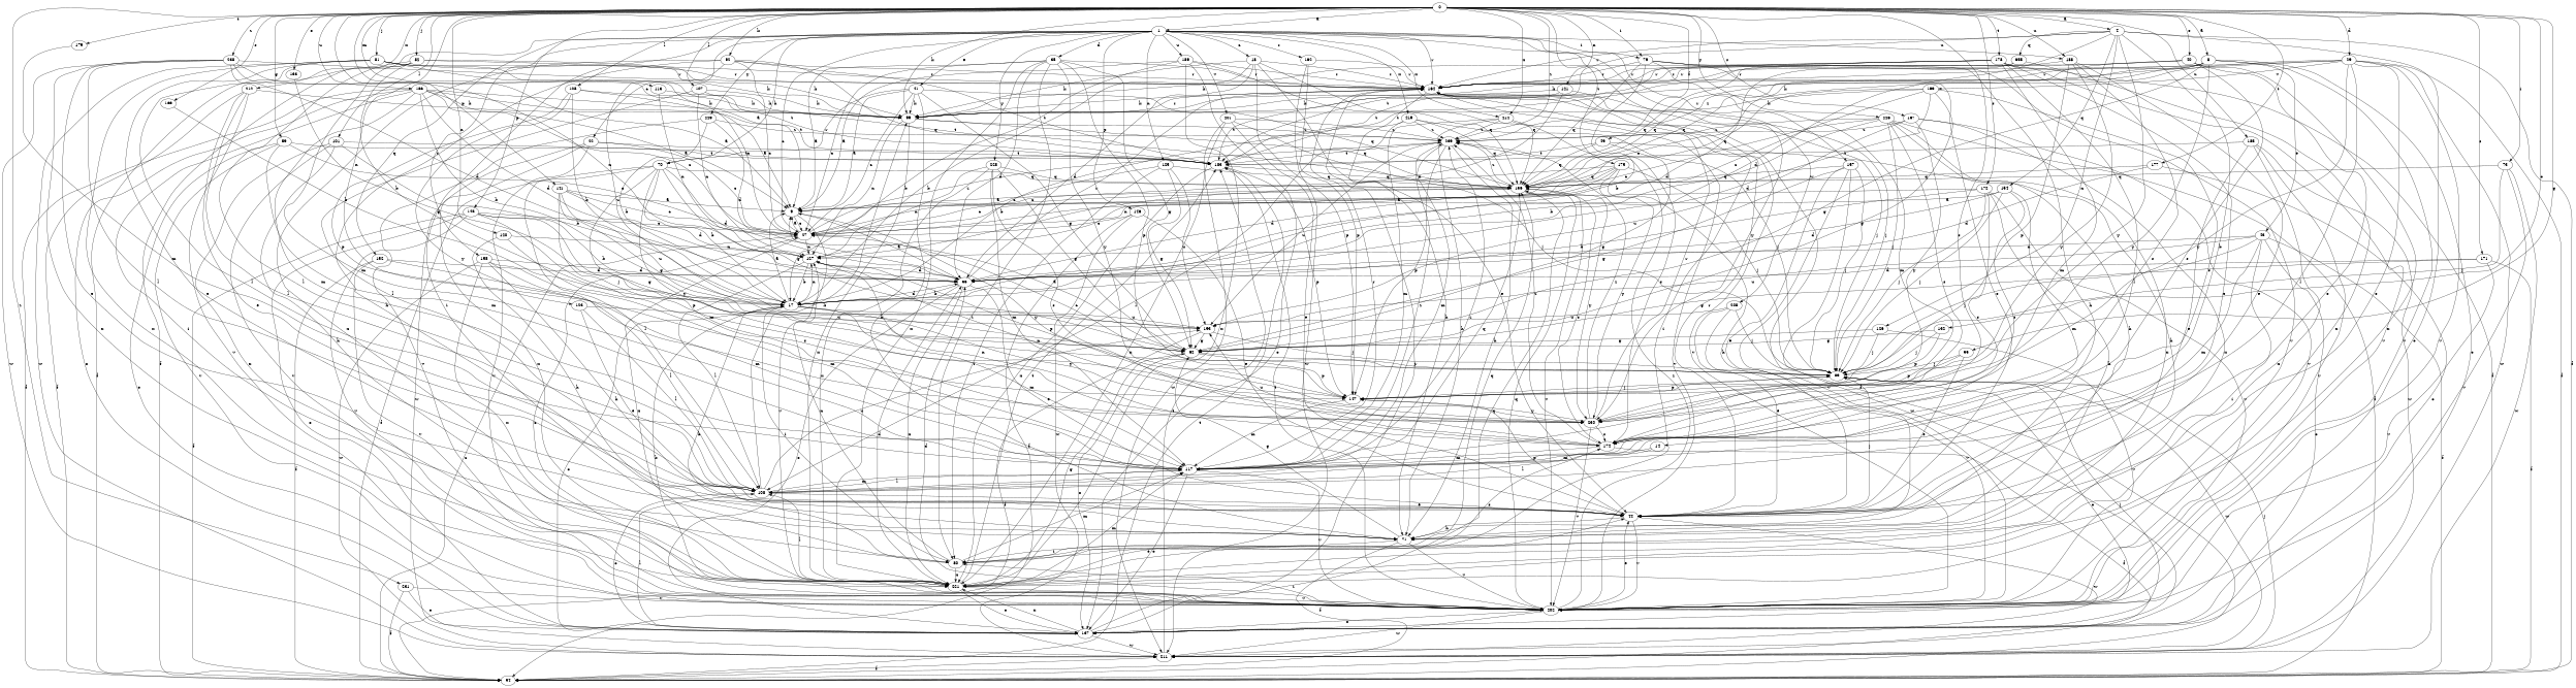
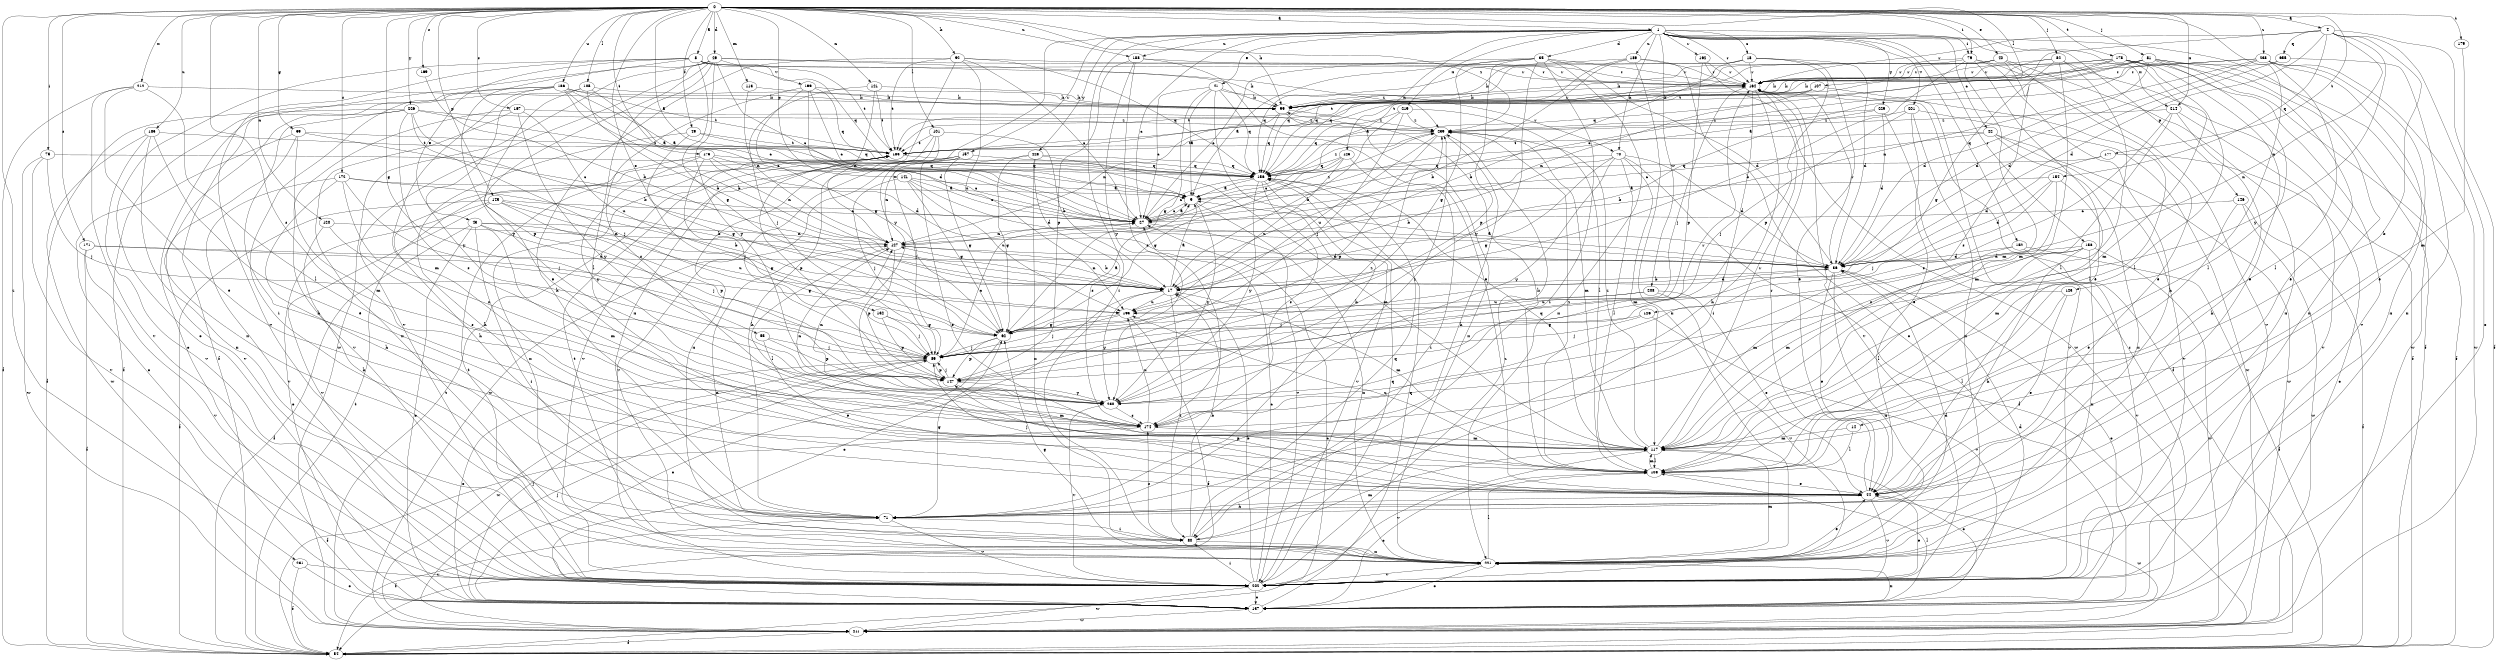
  strict digraph {
    0
    1
    4
    8
    9
    29
    40
    49
    55
    59
    73
    79
    81
    82
    92
    99
    101
    105
    107
    113
    120
    121
    123
    132
-   133
    141
    145
    167
    169
    171
    172
    174
    175
    177
    178
    179
    185
    186
    188
    212
    214
    226
    231
    238
    239
    18
    22
    27
    35
    41
    54
    70
    80
    125
    146
    152
    157
    158
    162
    164
    189
    201
    208
    219
    228
    229
    230
    14
    36
    126
    137
    154
    n73 [label=655]
    183
    43
    62
    156
    202
    199
    108
    44
    211
    221
    71
    147
    89
    117
    17
    193
    127
    0 -> 1 [label=a]
    0 -> 4 [label=a]
    0 -> 8 [label=a]
    0 -> 9 [label=a]
    0 -> 29 [label=d]
    0 -> 40 [label=e]
    0 -> 49 [label=f]
    0 -> 55 [label=g]
    0 -> 59 [label=g]
    0 -> 73 [label=i]
    0 -> 79 [label=i]
    0 -> 81 [label=j]
    0 -> 82 [label=j]
    0 -> 92 [label=k]
    0 -> 99 [label=k]
    0 -> 101 [label=l]
    0 -> 105 [label=l]
    0 -> 107 [label=l]
    0 -> 113 [label=m]
    0 -> 120 [label=n]
    0 -> 121 [label=n]
    0 -> 123 [label=n]
    0 -> 132 [label=o]
-   0 -> 133 [label=o]
    0 -> 141 [label=p]
    0 -> 145 [label=p]
    0 -> 167 [label=s]
    0 -> 169 [label=s]
    0 -> 171 [label=s]
    0 -> 172 [label=s]
    0 -> 174 [label=s]
    0 -> 175 [label=t]
    0 -> 177 [label=t]
    0 -> 178 [label=t]
    0 -> 179 [label=t]
    0 -> 185 [label=u]
    0 -> 186 [label=u]
    0 -> 188 [label=u]
    0 -> 212 [label=x]
    0 -> 214 [label=x]
    0 -> 226 [label=y]
    0 -> 231 [label=z]
    0 -> 238 [label=z]
    0 -> 239 [label=z]
    1 -> 79 [label=i]
    1 -> 188 [label=u]
    1 -> 214 [label=x]
    1 -> 18 [label=c]
    1 -> 22 [label=c]
    1 -> 27 [label=c]
    1 -> 35 [label=d]
    1 -> 41 [label=e]
    1 -> 54 [label=f]
    1 -> 70 [label=h]
    1 -> 80 [label=i]
    1 -> 125 [label=n]
    1 -> 146 [label=p]
    1 -> 152 [label=q]
    1 -> 157 [label=r]
    1 -> 158 [label=r]
    1 -> 162 [label=r]
    1 -> 164 [label=r]
    1 -> 189 [label=u]
    1 -> 201 [label=v]
    1 -> 208 [label=w]
    1 -> 219 [label=x]
    1 -> 228 [label=y]
    1 -> 229 [label=y]
    1 -> 230 [label=y]
    4 -> 54 [label=f]
    4 -> 164 [label=r]
    4 -> 230 [label=y]
    4 -> 14 [label=b]
    4 -> 36 [label=d]
    4 -> 126 [label=n]
    4 -> 137 [label=o]
    4 -> 154 [label=q]
    4 -> n73 [label=q]
    4 -> 183 [label=t]
    8 -> 239 [label=z]
    8 -> 164 [label=r]
    8 -> 230 [label=y]
    8 -> 137 [label=o]
    8 -> 183 [label=t]
    8 -> 43 [label=e]
    8 -> 62 [label=g]
    8 -> 156 [label=q]
    8 -> 202 [label=v]
    9 -> 27 [label=c]
    9 -> 230 [label=y]
    9 -> 202 [label=v]
    29 -> 99 [label=k]
    29 -> 27 [label=c]
    29 -> 54 [label=f]
    29 -> 164 [label=r]
    29 -> 230 [label=y]
    29 -> 202 [label=v]
    29 -> 199 [label=v]
    29 -> 108 [label=l]
    29 -> 44 [label=e]
    29 -> 211 [label=w]
    40 -> 99 [label=k]
    40 -> 174 [label=s]
    40 -> 164 [label=r]
    40 -> 156 [label=q]
    40 -> 44 [label=e]
    40 -> 221 [label=x]
    49 -> 183 [label=t]
    49 -> 62 [label=g]
    49 -> 156 [label=q]
    49 -> 71 [label=h]
    55 -> 44 [label=e]
    55 -> 147 [label=p]
    55 -> 89 [label=j]
    59 -> 27 [label=c]
    59 -> 137 [label=o]
    59 -> 183 [label=t]
    59 -> 202 [label=v]
    59 -> 117 [label=m]
    73 -> 156 [label=q]
    73 -> 202 [label=v]
    73 -> 211 [label=w]
    73 -> 89 [label=j]
    79 -> 164 [label=r]
    79 -> 156 [label=q]
    79 -> 202 [label=v]
    79 -> 44 [label=e]
    79 -> 71 [label=h]
    79 -> 117 [label=m]
    79 -> 17 [label=b]
    81 -> 99 [label=k]
    81 -> 27 [label=c]
    81 -> 164 [label=r]
    81 -> 183 [label=t]
    81 -> 108 [label=l]
    81 -> 44 [label=e]
    81 -> 211 [label=w]
    81 -> 221 [label=x]
    82 -> 99 [label=k]
    82 -> 54 [label=f]
    82 -> 164 [label=r]
    82 -> 62 [label=g]
    82 -> 108 [label=l]
    82 -> 117 [label=m]
    92 -> 27 [label=c]
    92 -> 164 [label=r]
    92 -> 183 [label=t]
    92 -> 156 [label=q]
    92 -> 221 [label=x]
    92 -> 71 [label=h]
    92 -> 193 [label=u]
    99 -> 239 [label=z]
    99 -> 164 [label=r]
    99 -> 156 [label=q]
    99 -> 221 [label=x]
    99 -> 127 [label=n]
    101 -> 183 [label=t]
    101 -> 202 [label=v]
    101 -> 221 [label=x]
    101 -> 71 [label=h]
    101 -> 17 [label=b]
    105 -> 9 [label=a]
    105 -> 99 [label=k]
    105 -> 230 [label=y]
    105 -> 147 [label=p]
    105 -> 17 [label=b]
    107 -> 99 [label=k]
    107 -> 183 [label=t]
    107 -> 108 [label=l]
    107 -> 127 [label=n]
    113 -> 99 [label=k]
    113 -> 127 [label=n]
    120 -> 174 [label=s]
    120 -> 71 [label=h]
    120 -> 127 [label=n]
    121 -> 99 [label=k]
    121 -> 183 [label=t]
    121 -> 89 [label=j]
    121 -> 127 [label=n]
    123 -> 108 [label=l]
    123 -> 44 [label=e]
    123 -> 193 [label=u]
    132 -> 62 [label=g]
    132 -> 147 [label=p]
    132 -> 89 [label=j]
-   133 -> 17 [label=b]
    141 -> 9 [label=a]
    141 -> 27 [label=c]
    141 -> 36 [label=d]
    141 -> 62 [label=g]
    141 -> 89 [label=j]
    141 -> 193 [label=u]
    145 -> 27 [label=c]
    145 -> 54 [label=f]
    145 -> 137 [label=o]
    145 -> 62 [label=g]
    145 -> 202 [label=v]
    145 -> 147 [label=p]
    145 -> 17 [label=b]
    167 -> 239 [label=z]
    167 -> 230 [label=y]
    167 -> 202 [label=v]
    167 -> 221 [label=x]
    167 -> 193 [label=u]
    169 -> 17 [label=b]
    171 -> 54 [label=f]
    171 -> 36 [label=d]
    171 -> 62 [label=g]
    171 -> 202 [label=v]
    172 -> 9 [label=a]
    172 -> 174 [label=s]
    172 -> 202 [label=v]
    172 -> 71 [label=h]
    172 -> 89 [label=j]
    172 -> 17 [label=b]
    174 -> 239 [label=z]
    174 -> 54 [label=f]
    174 -> 117 [label=m]
    174 -> 193 [label=u]
    174 -> 127 [label=n]
    175 -> 27 [label=c]
    175 -> 230 [label=y]
    175 -> 36 [label=d]
    175 -> 156 [label=q]
    175 -> 71 [label=h]
    175 -> 89 [label=j]
    175 -> 127 [label=n]
    177 -> 36 [label=d]
    177 -> 137 [label=o]
    177 -> 156 [label=q]
    178 -> 99 [label=k]
    178 -> 54 [label=f]
    178 -> 164 [label=r]
    178 -> 183 [label=t]
    178 -> 156 [label=q]
    178 -> 202 [label=v]
    178 -> 108 [label=l]
    178 -> 44 [label=e]
    178 -> 117 [label=m]
    179 -> 117 [label=m]
    185 -> 183 [label=t]
    185 -> 202 [label=v]
    185 -> 44 [label=e]
    185 -> 211 [label=w]
    185 -> 221 [label=x]
    186 -> 9 [label=a]
    186 -> 99 [label=k]
    186 -> 27 [label=c]
    186 -> 54 [label=f]
    186 -> 80 [label=i]
-   186 -> 36 [label=d]
+   81 -> 36 [label=d]
    186 -> 137 [label=o]
    186 -> 183 [label=t]
    186 -> 117 [label=m]
    186 -> 17 [label=b]
    188 -> 174 [label=s]
    188 -> 164 [label=r]
    188 -> 230 [label=y]
    188 -> 44 [label=e]
    188 -> 147 [label=p]
    212 -> 99 [label=k]
    212 -> 54 [label=f]
    212 -> 202 [label=v]
    212 -> 108 [label=l]
    212 -> 44 [label=e]
    214 -> 174 [label=s]
    214 -> 239 [label=z]
    214 -> 202 [label=v]
    214 -> 71 [label=h]
    214 -> 117 [label=m]
    226 -> 174 [label=s]
    226 -> 239 [label=z]
    226 -> 27 [label=c]
    226 -> 54 [label=f]
    226 -> 221 [label=x]
    226 -> 71 [label=h]
    226 -> 89 [label=j]
    226 -> 17 [label=b]
    231 -> 54 [label=f]
    231 -> 137 [label=o]
    231 -> 202 [label=v]
    238 -> 9 [label=a]
    238 -> 164 [label=r]
    238 -> 36 [label=d]
    238 -> 108 [label=l]
    238 -> 44 [label=e]
    238 -> 211 [label=w]
    238 -> 221 [label=x]
    238 -> 127 [label=n]
    239 -> 183 [label=t]
    239 -> 71 [label=h]
    239 -> 147 [label=p]
    239 -> 117 [label=m]
    239 -> 193 [label=u]
    18 -> 99 [label=k]
    18 -> 164 [label=r]
    18 -> 36 [label=d]
    18 -> 156 [label=q]
    18 -> 44 [label=e]
    18 -> 147 [label=p]
    18 -> 17 [label=b]
    22 -> 27 [label=c]
    22 -> 183 [label=t]
    22 -> 202 [label=v]
    22 -> 211 [label=w]
    22 -> 221 [label=x]
    27 -> 9 [label=a]
    27 -> 239 [label=z]
    27 -> 221 [label=x]
    27 -> 127 [label=n]
    35 -> 9 [label=a]
    35 -> 27 [label=c]
    35 -> 80 [label=i]
    35 -> 164 [label=r]
    35 -> 230 [label=y]
    35 -> 36 [label=d]
    35 -> 62 [label=g]
    35 -> 221 [label=x]
    35 -> 147 [label=p]
    41 -> 9 [label=a]
    41 -> 99 [label=k]
    41 -> 27 [label=c]
    41 -> 70 [label=r]
    41 -> 62 [label=g]
    41 -> 156 [label=q]
    41 -> 71 [label=h]
    54 -> 27 [label=c]
    54 -> 183 [label=t]
    70 -> 54 [label=f]
    70 -> 230 [label=y]
    70 -> 36 [label=d]
    70 -> 62 [label=g]
    70 -> 156 [label=q]
    70 -> 108 [label=l]
    70 -> 117 [label=m]
    70 -> 17 [label=b]
    80 -> 174 [label=s]
    80 -> 156 [label=q]
    80 -> 221 [label=x]
    80 -> 117 [label=m]
    80 -> 17 [label=b]
    80 -> 127 [label=n]
    125 -> 27 [label=c]
    125 -> 80 [label=i]
    125 -> 62 [label=g]
    125 -> 156 [label=q]
    125 -> 193 [label=u]
    146 -> 27 [label=c]
    146 -> 54 [label=f]
    146 -> 44 [label=e]
    146 -> 211 [label=w]
    152 -> 54 [label=f]
    152 -> 36 [label=d]
    152 -> 202 [label=v]
    152 -> 117 [label=m]
    157 -> 62 [label=g]
    157 -> 156 [label=q]
    157 -> 202 [label=v]
    157 -> 44 [label=e]
    157 -> 211 [label=w]
    157 -> 89 [label=j]
    158 -> 36 [label=d]
    158 -> 108 [label=l]
    158 -> 211 [label=w]
    158 -> 221 [label=x]
    158 -> 71 [label=h]
    158 -> 117 [label=m]
    162 -> 164 [label=r]
    162 -> 211 [label=w]
    162 -> 147 [label=p]
    164 -> 99 [label=k]
    164 -> 54 [label=f]
    164 -> 80 [label=i]
    164 -> 202 [label=v]
    164 -> 71 [label=h]
    164 -> 89 [label=j]
    189 -> 9 [label=a]
    189 -> 164 [label=r]
    189 -> 137 [label=o]
    189 -> 156 [label=q]
    189 -> 221 [label=x]
    189 -> 17 [label=b]
    201 -> 239 [label=z]
    201 -> 44 [label=e]
    201 -> 211 [label=w]
    201 -> 221 [label=x]
    201 -> 89 [label=j]
    208 -> 202 [label=v]
    208 -> 44 [label=e]
    208 -> 89 [label=j]
    208 -> 193 [label=u]
    219 -> 239 [label=z]
    219 -> 156 [label=q]
    219 -> 108 [label=l]
    219 -> 89 [label=j]
    219 -> 17 [label=b]
    228 -> 174 [label=s]
    228 -> 62 [label=g]
    228 -> 156 [label=q]
    228 -> 221 [label=x]
    228 -> 117 [label=m]
    228 -> 127 [label=n]
    229 -> 239 [label=z]
    229 -> 36 [label=d]
    229 -> 202 [label=v]
    229 -> 17 [label=b]
    230 -> 174 [label=s]
    230 -> 239 [label=z]
    230 -> 164 [label=r]
    230 -> 202 [label=v]
    230 -> 127 [label=n]
    14 -> 108 [label=l]
    14 -> 117 [label=m]
    36 -> 9 [label=a]
    36 -> 164 [label=r]
    36 -> 137 [label=o]
    36 -> 44 [label=e]
    36 -> 221 [label=x]
    36 -> 17 [label=b]
    126 -> 62 [label=g]
    126 -> 202 [label=v]
    126 -> 89 [label=j]
    137 -> 164 [label=r]
    137 -> 156 [label=q]
    137 -> 108 [label=l]
    137 -> 211 [label=w]
    137 -> 221 [label=x]
    137 -> 89 [label=j]
    154 -> 9 [label=a]
    154 -> 174 [label=s]
    154 -> 36 [label=d]
    154 -> 89 [label=j]
    154 -> 117 [label=m]
    n73 -> 164 [label=r]
    n73 -> 36 [label=d]
    n73 -> 221 [label=x]
    183 -> 156 [label=q]
    183 -> 221 [label=x]
    183 -> 147 [label=p]
    43 -> 54 [label=f]
    43 -> 80 [label=i]
    43 -> 137 [label=o]
    43 -> 89 [label=j]
    43 -> 117 [label=m]
    43 -> 193 [label=u]
    43 -> 127 [label=n]
    62 -> 9 [label=a]
    62 -> 137 [label=o]
    62 -> 147 [label=p]
    62 -> 89 [label=j]
    156 -> 9 [label=a]
    156 -> 174 [label=s]
    156 -> 239 [label=z]
    156 -> 27 [label=c]
    156 -> 230 [label=y]
    156 -> 202 [label=v]
    202 -> 239 [label=z]
    202 -> 27 [label=c]
    202 -> 80 [label=i]
    202 -> 36 [label=d]
    202 -> 137 [label=o]
    202 -> 183 [label=t]
    202 -> 156 [label=q]
    202 -> 44 [label=e]
    202 -> 211 [label=w]
    202 -> 17 [label=b]
    199 -> 99 [label=k]
    199 -> 174 [label=s]
    199 -> 27 [label=c]
    199 -> 36 [label=d]
    199 -> 62 [label=g]
    199 -> 156 [label=q]
    108 -> 99 [label=k]
    108 -> 239 [label=z]
    108 -> 137 [label=o]
    108 -> 44 [label=e]
    108 -> 117 [label=m]
    108 -> 193 [label=u]
    44 -> 164 [label=r]
    44 -> 202 [label=v]
    44 -> 211 [label=w]
    44 -> 71 [label=h]
    44 -> 147 [label=p]
    44 -> 89 [label=j]
    211 -> 54 [label=f]
    211 -> 183 [label=t]
    211 -> 89 [label=j]
    221 -> 36 [label=d]
    221 -> 137 [label=o]
    221 -> 183 [label=t]
    221 -> 62 [label=g]
    221 -> 202 [label=v]
    221 -> 108 [label=l]
    221 -> 44 [label=e]
    221 -> 117 [label=m]
    71 -> 54 [label=f]
    71 -> 80 [label=i]
    71 -> 62 [label=g]
    71 -> 202 [label=v]
    147 -> 230 [label=y]
    147 -> 89 [label=j]
    147 -> 117 [label=m]
    89 -> 27 [label=c]
    89 -> 137 [label=o]
    89 -> 211 [label=w]
    89 -> 147 [label=p]
    117 -> 239 [label=z]
    117 -> 164 [label=r]
    117 -> 137 [label=o]
    117 -> 156 [label=q]
    117 -> 202 [label=v]
    117 -> 108 [label=l]
    17 -> 9 [label=a]
    17 -> 80 [label=i]
    17 -> 230 [label=y]
    17 -> 36 [label=d]
    17 -> 137 [label=o]
    17 -> 117 [label=m]
    17 -> 193 [label=u]
    17 -> 127 [label=n]
    193 -> 54 [label=f]
    193 -> 62 [label=g]
    193 -> 89 [label=j]
    127 -> 36 [label=d]
    127 -> 108 [label=l]
    127 -> 147 [label=p]
    127 -> 17 [label=b]
  }
